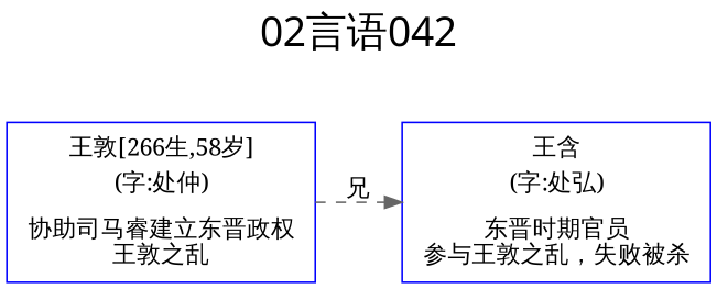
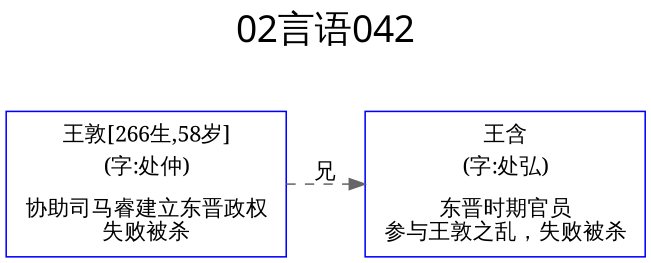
  digraph {
    color=lightgrey
    fontname=SimHei
    fontsize=24
    label="02言语042"
    labelloc=t
    rankdir=LR
    ranksep=0.5
    style=filled
    node [color=blue fontname=SimSun shape=box]
-   n1 [label=<<table border="0" cellborder="0"><tr><td>王敦[266生,58岁]</td></tr><tr><td>(字:处仲)</td></tr><tr><td></td></tr><tr><td>协助司马睿建立东晋政权<br/>王敦之乱<br/></td></tr></table>>]
+   n1 [label=<<table border="0" cellborder="0"><tr><td>王敦[266生,58岁]</td></tr><tr><td>(字:处仲)</td></tr><tr><td></td></tr><tr><td>协助司马睿建立东晋政权<br/>失败被杀<br/></td></tr></table>>]
    n2 [label=<<table border="0" cellborder="0"><tr><td>王含</td></tr><tr><td>(字:处弘)</td></tr><tr><td></td></tr><tr><td>东晋时期官员<br/>参与王敦之乱，失败被杀<br/></td></tr></table>>]
    n1 -> n2 [color=gray40 fontname=SimSun label="兄" style=dashed]
  }
